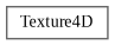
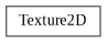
  digraph {
    rankdir=LR
    fontname="Liberation Serif"
-   n1 [color=grey40 fillcolor=white fontname="Liberation Serif" fontsize=10 height=0.2 label=Texture4D shape=box style=filled width=0.4]
+   n1 [color=grey40 fillcolor=white fontname="Liberation Serif" fontsize=10 height=0.2 label=Texture2D shape=box style=filled width=0.4]
  }
